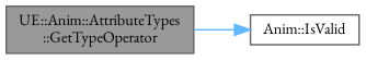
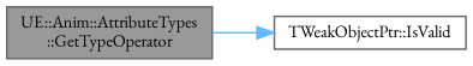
  digraph {
    rankdir=LR
    fontname="EB Garamond"
    node [fontname="EB Garamond" fontsize=10 shape=box style=filled]
    n1 [color=gray40 fillcolor=grey60 fontcolor=black height=0.2 label="UE::Anim::AttributeTypes\l::GetTypeOperator" width=0.4]
-   n2 [color=grey40 fillcolor=white height=0.2 label="Anim::IsValid" width=0.4]
+   n2 [color=grey40 fillcolor=white height=0.2 label="TWeakObjectPtr::IsValid" width=0.4]
    n1 -> n2 [color=steelblue1 fontname="EB Garamond" fontsize=10 labelfontname=Helvetica labelfontsize=10 style=solid]
  }
